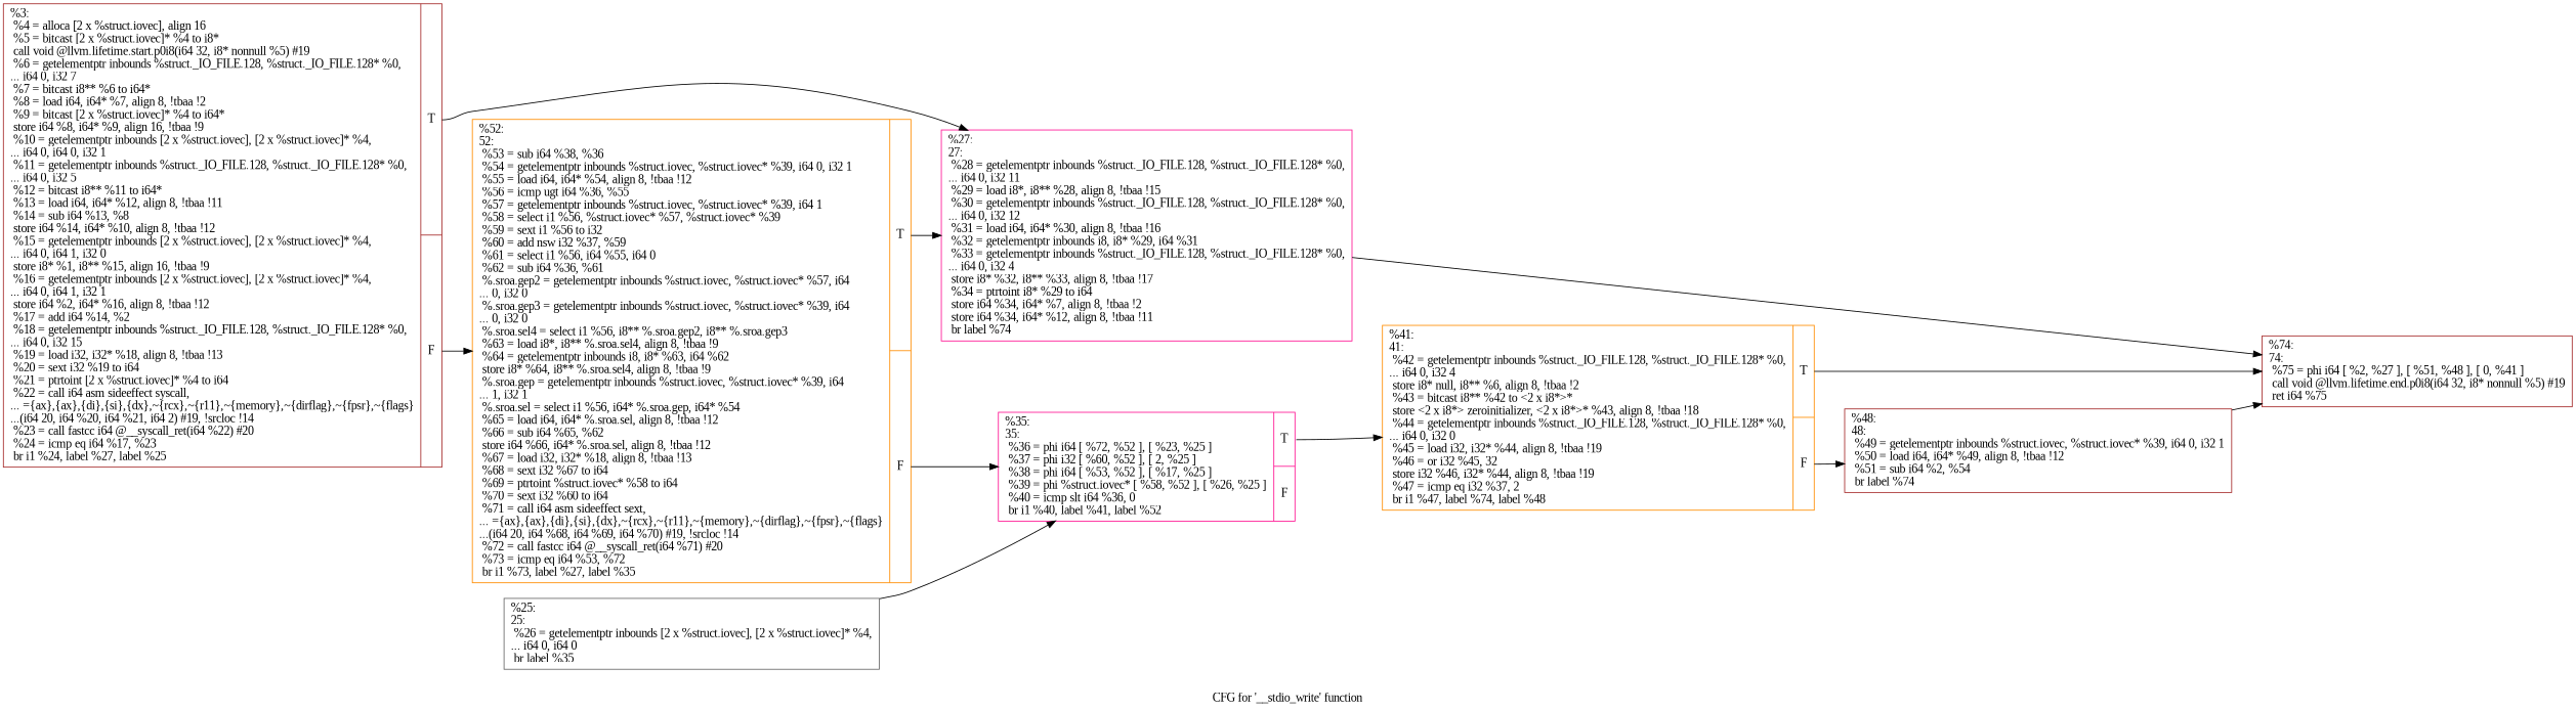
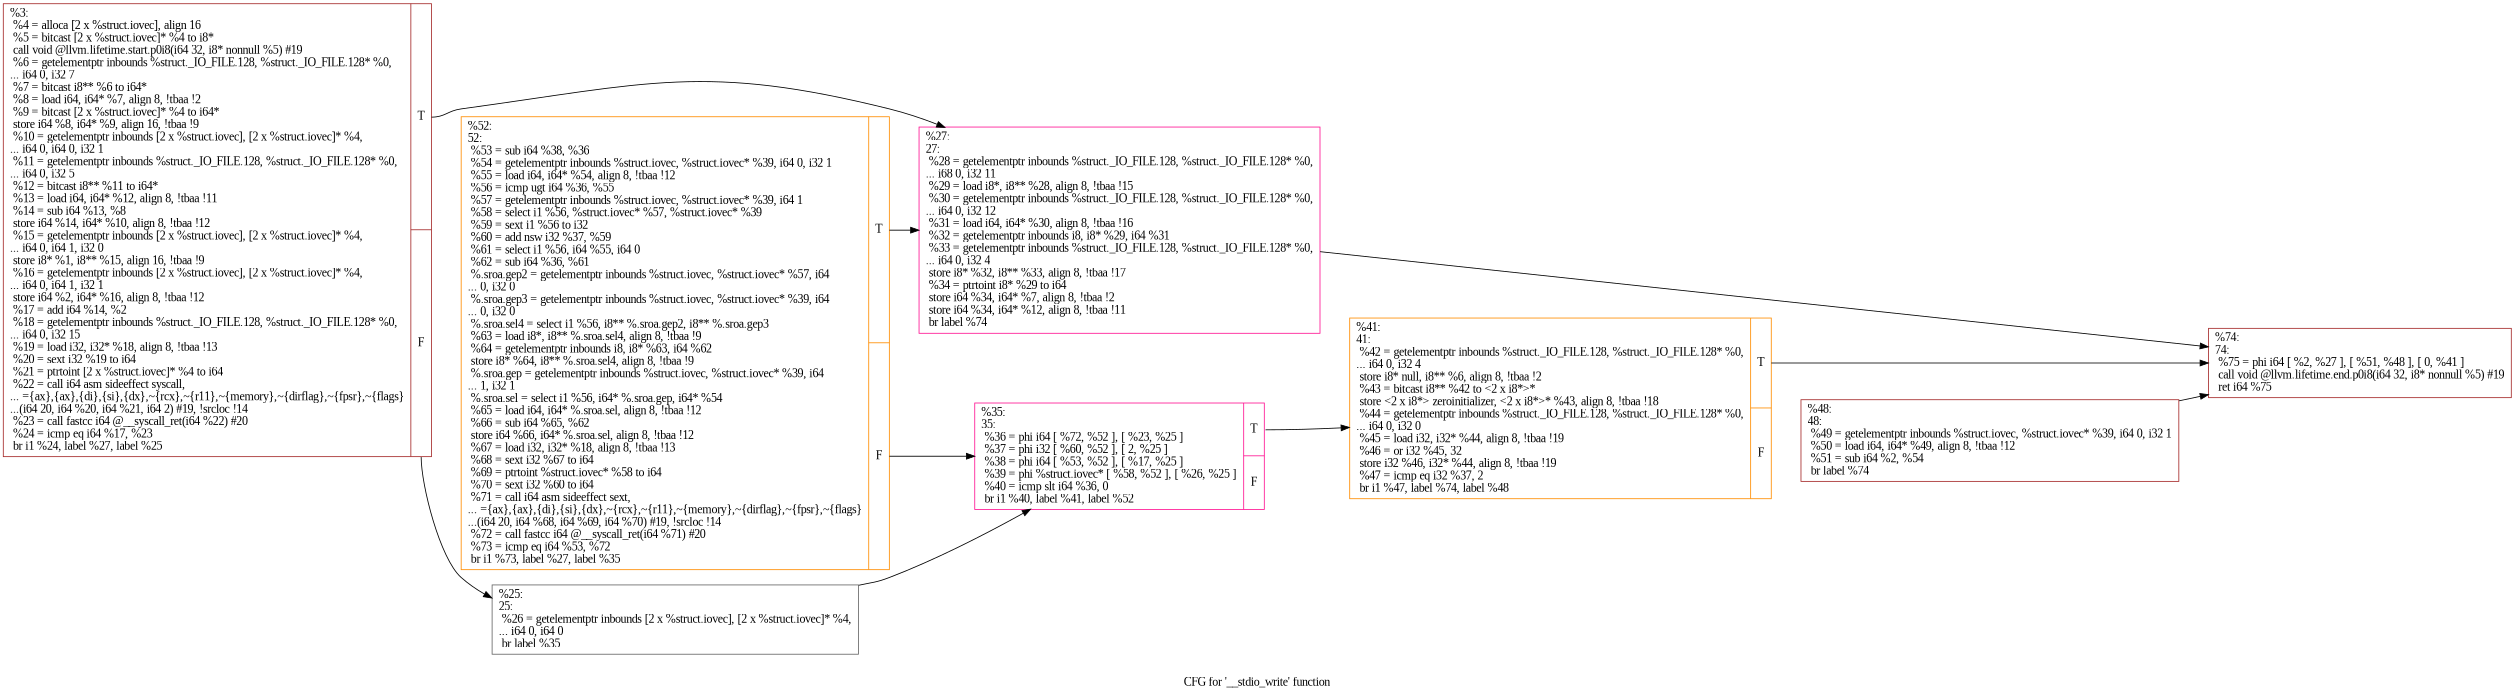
  digraph {
    fontname="Liberation Serif"
    label="CFG for '__stdio_write' function"
    rankdir=LR
    node [color=brown fontname="Liberation Serif" shape=record]
    edge [fontname="Liberation Serif" tailport=s0]
    n1 [label="{%3:\l  %4 = alloca [2 x %struct.iovec], align 16\l  %5 = bitcast [2 x %struct.iovec]* %4 to i8*\l  call void @llvm.lifetime.start.p0i8(i64 32, i8* nonnull %5) #19\l  %6 = getelementptr inbounds %struct._IO_FILE.128, %struct._IO_FILE.128* %0,\l... i64 0, i32 7\l  %7 = bitcast i8** %6 to i64*\l  %8 = load i64, i64* %7, align 8, !tbaa !2\l  %9 = bitcast [2 x %struct.iovec]* %4 to i64*\l  store i64 %8, i64* %9, align 16, !tbaa !9\l  %10 = getelementptr inbounds [2 x %struct.iovec], [2 x %struct.iovec]* %4,\l... i64 0, i64 0, i32 1\l  %11 = getelementptr inbounds %struct._IO_FILE.128, %struct._IO_FILE.128* %0,\l... i64 0, i32 5\l  %12 = bitcast i8** %11 to i64*\l  %13 = load i64, i64* %12, align 8, !tbaa !11\l  %14 = sub i64 %13, %8\l  store i64 %14, i64* %10, align 8, !tbaa !12\l  %15 = getelementptr inbounds [2 x %struct.iovec], [2 x %struct.iovec]* %4,\l... i64 0, i64 1, i32 0\l  store i8* %1, i8** %15, align 16, !tbaa !9\l  %16 = getelementptr inbounds [2 x %struct.iovec], [2 x %struct.iovec]* %4,\l... i64 0, i64 1, i32 1\l  store i64 %2, i64* %16, align 8, !tbaa !12\l  %17 = add i64 %14, %2\l  %18 = getelementptr inbounds %struct._IO_FILE.128, %struct._IO_FILE.128* %0,\l... i64 0, i32 15\l  %19 = load i32, i32* %18, align 8, !tbaa !13\l  %20 = sext i32 %19 to i64\l  %21 = ptrtoint [2 x %struct.iovec]* %4 to i64\l  %22 = call i64 asm sideeffect syscall,\l... =\{ax\},\{ax\},\{di\},\{si\},\{dx\},~\{rcx\},~\{r11\},~\{memory\},~\{dirflag\},~\{fpsr\},~\{flags\}\l...(i64 20, i64 %20, i64 %21, i64 2) #19, !srcloc !14\l  %23 = call fastcc i64 @__syscall_ret(i64 %22) #20\l  %24 = icmp eq i64 %17, %23\l  br i1 %24, label %27, label %25\l|{<s0>T|<s1>F}}"]
-   n2 [color=deeppink label="{%27:\l27:                                               \l  %28 = getelementptr inbounds %struct._IO_FILE.128, %struct._IO_FILE.128* %0,\l... i64 0, i32 11\l  %29 = load i8*, i8** %28, align 8, !tbaa !15\l  %30 = getelementptr inbounds %struct._IO_FILE.128, %struct._IO_FILE.128* %0,\l... i64 0, i32 12\l  %31 = load i64, i64* %30, align 8, !tbaa !16\l  %32 = getelementptr inbounds i8, i8* %29, i64 %31\l  %33 = getelementptr inbounds %struct._IO_FILE.128, %struct._IO_FILE.128* %0,\l... i64 0, i32 4\l  store i8* %32, i8** %33, align 8, !tbaa !17\l  %34 = ptrtoint i8* %29 to i64\l  store i64 %34, i64* %7, align 8, !tbaa !2\l  store i64 %34, i64* %12, align 8, !tbaa !11\l  br label %74\l}"]
+   n2 [color=deeppink label="{%27:\l27:                                               \l  %28 = getelementptr inbounds %struct._IO_FILE.128, %struct._IO_FILE.128* %0,\l... i68 0, i32 11\l  %29 = load i8*, i8** %28, align 8, !tbaa !15\l  %30 = getelementptr inbounds %struct._IO_FILE.128, %struct._IO_FILE.128* %0,\l... i64 0, i32 12\l  %31 = load i64, i64* %30, align 8, !tbaa !16\l  %32 = getelementptr inbounds i8, i8* %29, i64 %31\l  %33 = getelementptr inbounds %struct._IO_FILE.128, %struct._IO_FILE.128* %0,\l... i64 0, i32 4\l  store i8* %32, i8** %33, align 8, !tbaa !17\l  %34 = ptrtoint i8* %29 to i64\l  store i64 %34, i64* %7, align 8, !tbaa !2\l  store i64 %34, i64* %12, align 8, !tbaa !11\l  br label %74\l}"]
    n3 [color=gray40 label="{%25:\l25:                                               \l  %26 = getelementptr inbounds [2 x %struct.iovec], [2 x %struct.iovec]* %4,\l... i64 0, i64 0\l  br label %35\l}"]
    n4 [label="{%74:\l74:                                               \l  %75 = phi i64 [ %2, %27 ], [ %51, %48 ], [ 0, %41 ]\l  call void @llvm.lifetime.end.p0i8(i64 32, i8* nonnull %5) #19\l  ret i64 %75\l}"]
    n5 [color=deeppink label="{%35:\l35:                                               \l  %36 = phi i64 [ %72, %52 ], [ %23, %25 ]\l  %37 = phi i32 [ %60, %52 ], [ 2, %25 ]\l  %38 = phi i64 [ %53, %52 ], [ %17, %25 ]\l  %39 = phi %struct.iovec* [ %58, %52 ], [ %26, %25 ]\l  %40 = icmp slt i64 %36, 0\l  br i1 %40, label %41, label %52\l|{<s0>T|<s1>F}}"]
    n6 [color=darkorange label="{%41:\l41:                                               \l  %42 = getelementptr inbounds %struct._IO_FILE.128, %struct._IO_FILE.128* %0,\l... i64 0, i32 4\l  store i8* null, i8** %6, align 8, !tbaa !2\l  %43 = bitcast i8** %42 to \<2 x i8*\>*\l  store \<2 x i8*\> zeroinitializer, \<2 x i8*\>* %43, align 8, !tbaa !18\l  %44 = getelementptr inbounds %struct._IO_FILE.128, %struct._IO_FILE.128* %0,\l... i64 0, i32 0\l  %45 = load i32, i32* %44, align 8, !tbaa !19\l  %46 = or i32 %45, 32\l  store i32 %46, i32* %44, align 8, !tbaa !19\l  %47 = icmp eq i32 %37, 2\l  br i1 %47, label %74, label %48\l|{<s0>T|<s1>F}}"]
    n7 [label="{%48:\l48:                                               \l  %49 = getelementptr inbounds %struct.iovec, %struct.iovec* %39, i64 0, i32 1\l  %50 = load i64, i64* %49, align 8, !tbaa !12\l  %51 = sub i64 %2, %54\l  br label %74\l}"]
    n8 [color=darkorange label="{%52:\l52:                                               \l  %53 = sub i64 %38, %36\l  %54 = getelementptr inbounds %struct.iovec, %struct.iovec* %39, i64 0, i32 1\l  %55 = load i64, i64* %54, align 8, !tbaa !12\l  %56 = icmp ugt i64 %36, %55\l  %57 = getelementptr inbounds %struct.iovec, %struct.iovec* %39, i64 1\l  %58 = select i1 %56, %struct.iovec* %57, %struct.iovec* %39\l  %59 = sext i1 %56 to i32\l  %60 = add nsw i32 %37, %59\l  %61 = select i1 %56, i64 %55, i64 0\l  %62 = sub i64 %36, %61\l  %.sroa.gep2 = getelementptr inbounds %struct.iovec, %struct.iovec* %57, i64\l... 0, i32 0\l  %.sroa.gep3 = getelementptr inbounds %struct.iovec, %struct.iovec* %39, i64\l... 0, i32 0\l  %.sroa.sel4 = select i1 %56, i8** %.sroa.gep2, i8** %.sroa.gep3\l  %63 = load i8*, i8** %.sroa.sel4, align 8, !tbaa !9\l  %64 = getelementptr inbounds i8, i8* %63, i64 %62\l  store i8* %64, i8** %.sroa.sel4, align 8, !tbaa !9\l  %.sroa.gep = getelementptr inbounds %struct.iovec, %struct.iovec* %39, i64\l... 1, i32 1\l  %.sroa.sel = select i1 %56, i64* %.sroa.gep, i64* %54\l  %65 = load i64, i64* %.sroa.sel, align 8, !tbaa !12\l  %66 = sub i64 %65, %62\l  store i64 %66, i64* %.sroa.sel, align 8, !tbaa !12\l  %67 = load i32, i32* %18, align 8, !tbaa !13\l  %68 = sext i32 %67 to i64\l  %69 = ptrtoint %struct.iovec* %58 to i64\l  %70 = sext i32 %60 to i64\l  %71 = call i64 asm sideeffect sext,\l... =\{ax\},\{ax\},\{di\},\{si\},\{dx\},~\{rcx\},~\{r11\},~\{memory\},~\{dirflag\},~\{fpsr\},~\{flags\}\l...(i64 20, i64 %68, i64 %69, i64 %70) #19, !srcloc !14\l  %72 = call fastcc i64 @__syscall_ret(i64 %71) #20\l  %73 = icmp eq i64 %53, %72\l  br i1 %73, label %27, label %35\l|{<s0>T|<s1>F}}"]
    n1 -> n2
-   n1 -> n8 [tailport=s1]
+   n1 -> n3 [tailport=s1]
    n2 -> n4
    n3 -> n5
    n5 -> n6
    n6 -> n4
-   n6 -> n7 [tailport=s1]
    n7 -> n4
    n8 -> n2
    n8 -> n5 [tailport=s1]
  }
